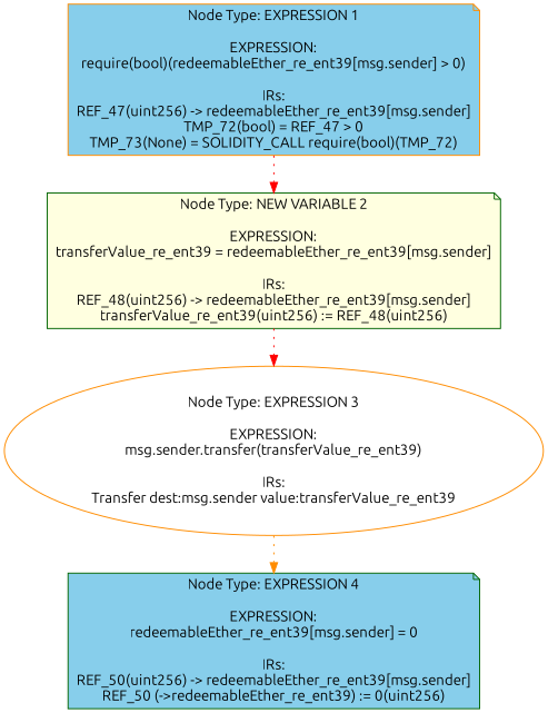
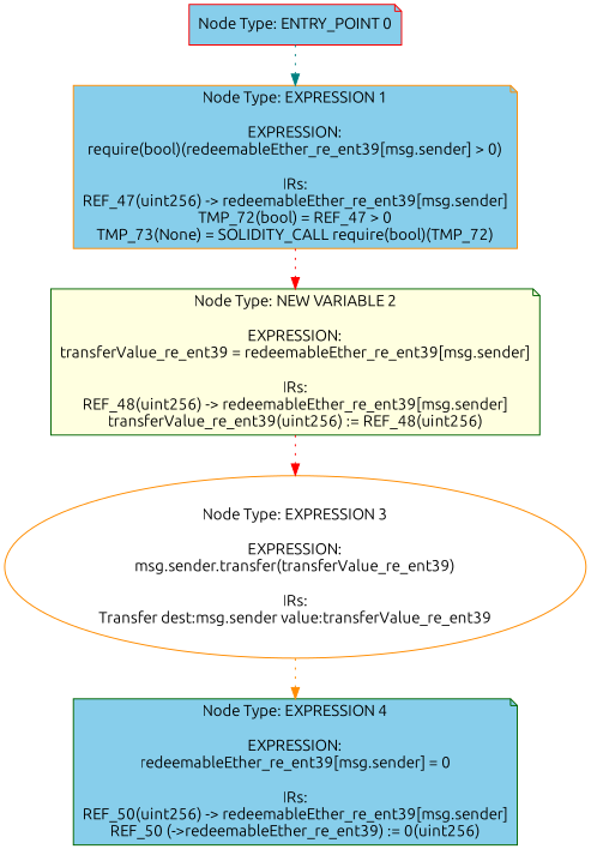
  digraph {
    fontname=Ubuntu
    node [style=filled fillcolor=skyblue color=darkorange shape=note fontname=Ubuntu]
    edge [color=red style=dotted fontname=Ubuntu]
+   n1 [label="Node Type: ENTRY_POINT 0\n" color=red]
    n2 [label="Node Type: EXPRESSION 1\n\nEXPRESSION:\nrequire(bool)(redeemableEther_re_ent39[msg.sender] > 0)\n\nIRs:\nREF_47(uint256) -> redeemableEther_re_ent39[msg.sender]\nTMP_72(bool) = REF_47 > 0\nTMP_73(None) = SOLIDITY_CALL require(bool)(TMP_72)"]
    n3 [label="Node Type: NEW VARIABLE 2\n\nEXPRESSION:\ntransferValue_re_ent39 = redeemableEther_re_ent39[msg.sender]\n\nIRs:\nREF_48(uint256) -> redeemableEther_re_ent39[msg.sender]\ntransferValue_re_ent39(uint256) := REF_48(uint256)" fillcolor=lightyellow color=darkgreen]
    n4 [label="Node Type: EXPRESSION 3\n\nEXPRESSION:\nmsg.sender.transfer(transferValue_re_ent39)\n\nIRs:\nTransfer dest:msg.sender value:transferValue_re_ent39" fillcolor=white shape=ellipse]
    n5 [label="Node Type: EXPRESSION 4\n\nEXPRESSION:\nredeemableEther_re_ent39[msg.sender] = 0\n\nIRs:\nREF_50(uint256) -> redeemableEther_re_ent39[msg.sender]\nREF_50 (->redeemableEther_re_ent39) := 0(uint256)" color=darkgreen]
+   n1 -> n2 [color=teal]
    n2 -> n3
    n3 -> n4
    n4 -> n5 [color=darkorange]
  }
